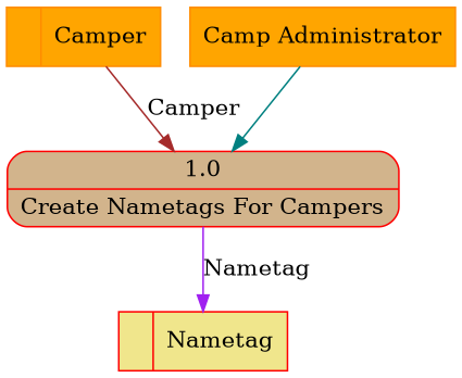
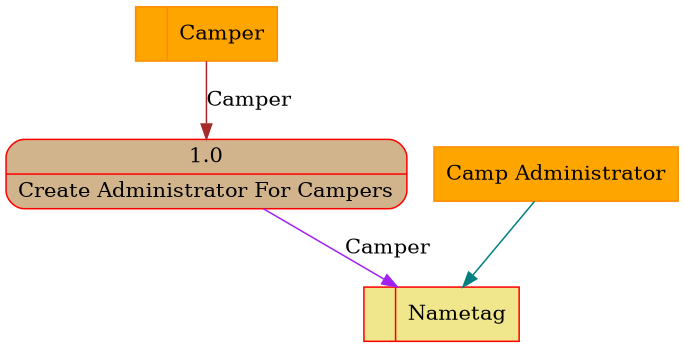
  digraph {
    node [color=darkorange fillcolor=orange shape=record style=filled]
    n1 [label="<f0>  |<f1> Camper "]
-   n2 [color=red fillcolor=tan label="{<f0> 1.0|<f1> Create Nametags For Campers }" shape=Mrecord]
+   n2 [color=red fillcolor=tan label="{<f0> 1.0|<f1> Create Administrator For Campers }" shape=Mrecord]
    n3 [color=red fillcolor=khaki label="<f0>  |<f1> Nametag "]
    n4 [label="Camp Administrator" shape=box]
    n1 -> n2 [color=brown label=Camper]
-   n2 -> n3 [color=purple label=Nametag]
-   n4 -> n2 [color=teal]
+   n2 -> n3 [color=purple label=Camper]
+   n4 -> n3 [color=teal]
  }
